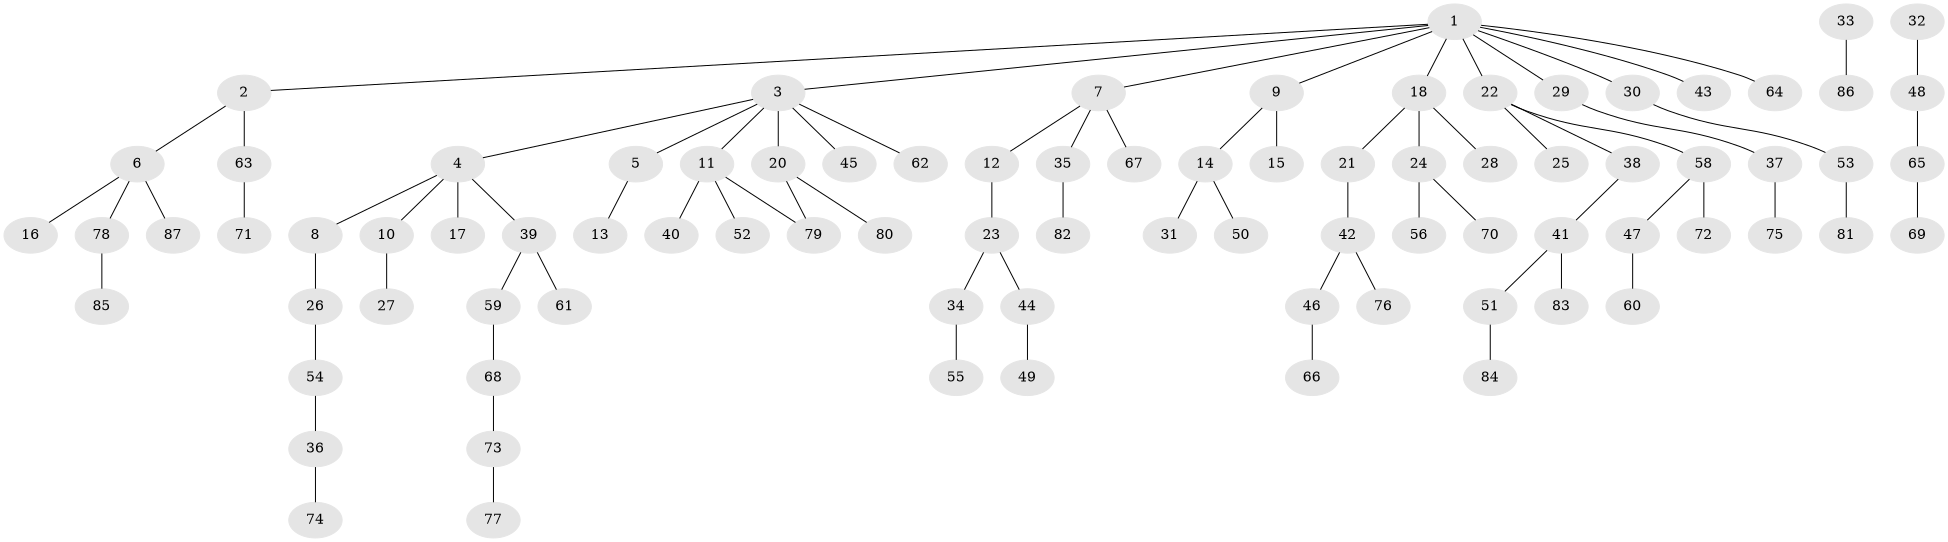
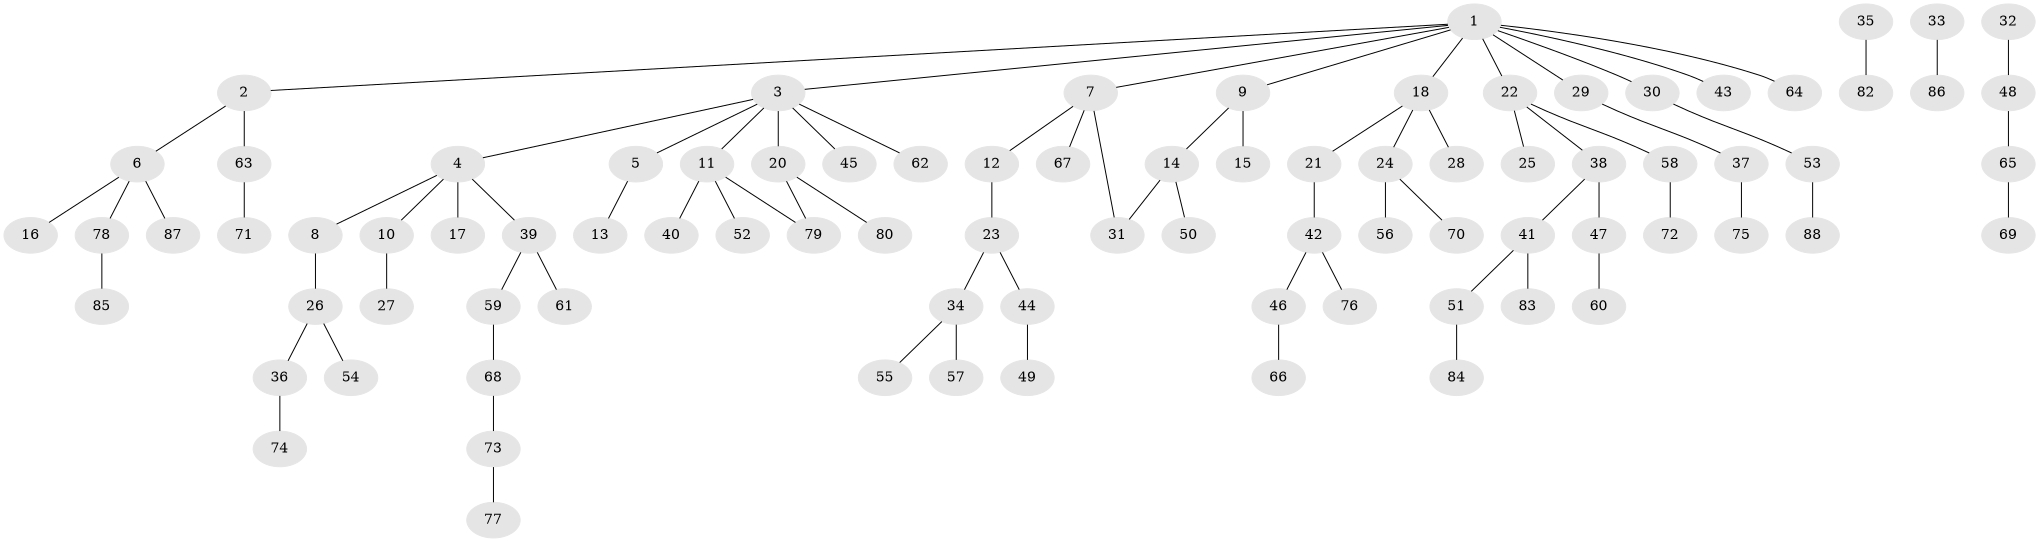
  graph {
    fontname="DejaVu Serif"
    node [color=gray90 fontname="DejaVu Serif" style=filled]
    edge [fontname="DejaVu Serif"]
    1
    2
    3
    7
    9
    18
    22
    29
    30
    43
    64
    6
    63
    4
    5
    11
    20
    45
    62
    12
    35
    67
    14
    15
    21
    24
    28
    25
    38
    58
    37
    53
    16
    78
    87
    71
    8
    10
    17
    39
    13
    40
    52
    79
    80
    26
    27
    59
    61
    85
    23
    82
    36
    54
    31
    50
    34
    44
    42
    56
    70
    33
    86
    32
    48
    46
    76
    41
    47
    72
    55
+   57
    49
    74
    75
-   88 [label=81]
+   88
    65
    51
    83
    60
    68
    84
    66
    69
    73
    77
    1 -- 2
    1 -- 3
    1 -- 7
    1 -- 9
    1 -- 18
    1 -- 22
    1 -- 29
    1 -- 30
    1 -- 43
    1 -- 64
    2 -- 6
    2 -- 63
    3 -- 4
    3 -- 5
    3 -- 11
    3 -- 20
    3 -- 45
    3 -- 62
    7 -- 12
-   7 -- 35
+   7 -- 31
    7 -- 67
    9 -- 14
    9 -- 15
    18 -- 21
    18 -- 24
    18 -- 28
    22 -- 25
    22 -- 38
    22 -- 58
    29 -- 37
    30 -- 53
    6 -- 16
    6 -- 78
    6 -- 87
    63 -- 71
    4 -- 8
    4 -- 10
    4 -- 17
    4 -- 39
    5 -- 13
    11 -- 40
    11 -- 52
    11 -- 79
    20 -- 79
    20 -- 80
    12 -- 23
    35 -- 82
    14 -- 31
    14 -- 50
    21 -- 42
    24 -- 56
    24 -- 70
    38 -- 41
-   58 -- 47
+   38 -- 47
    58 -- 72
    37 -- 75
    53 -- 88
    78 -- 85
    8 -- 26
    10 -- 27
    39 -- 59
    39 -- 61
-   54 -- 36
+   26 -- 36
    26 -- 54
    59 -- 68
    23 -- 34
    23 -- 44
    36 -- 74
    34 -- 55
+   34 -- 57
    44 -- 49
    42 -- 46
    42 -- 76
    33 -- 86
    32 -- 48
    48 -- 65
    46 -- 66
    41 -- 51
    41 -- 83
    47 -- 60
    65 -- 69
    51 -- 84
    68 -- 73
    73 -- 77
  }
